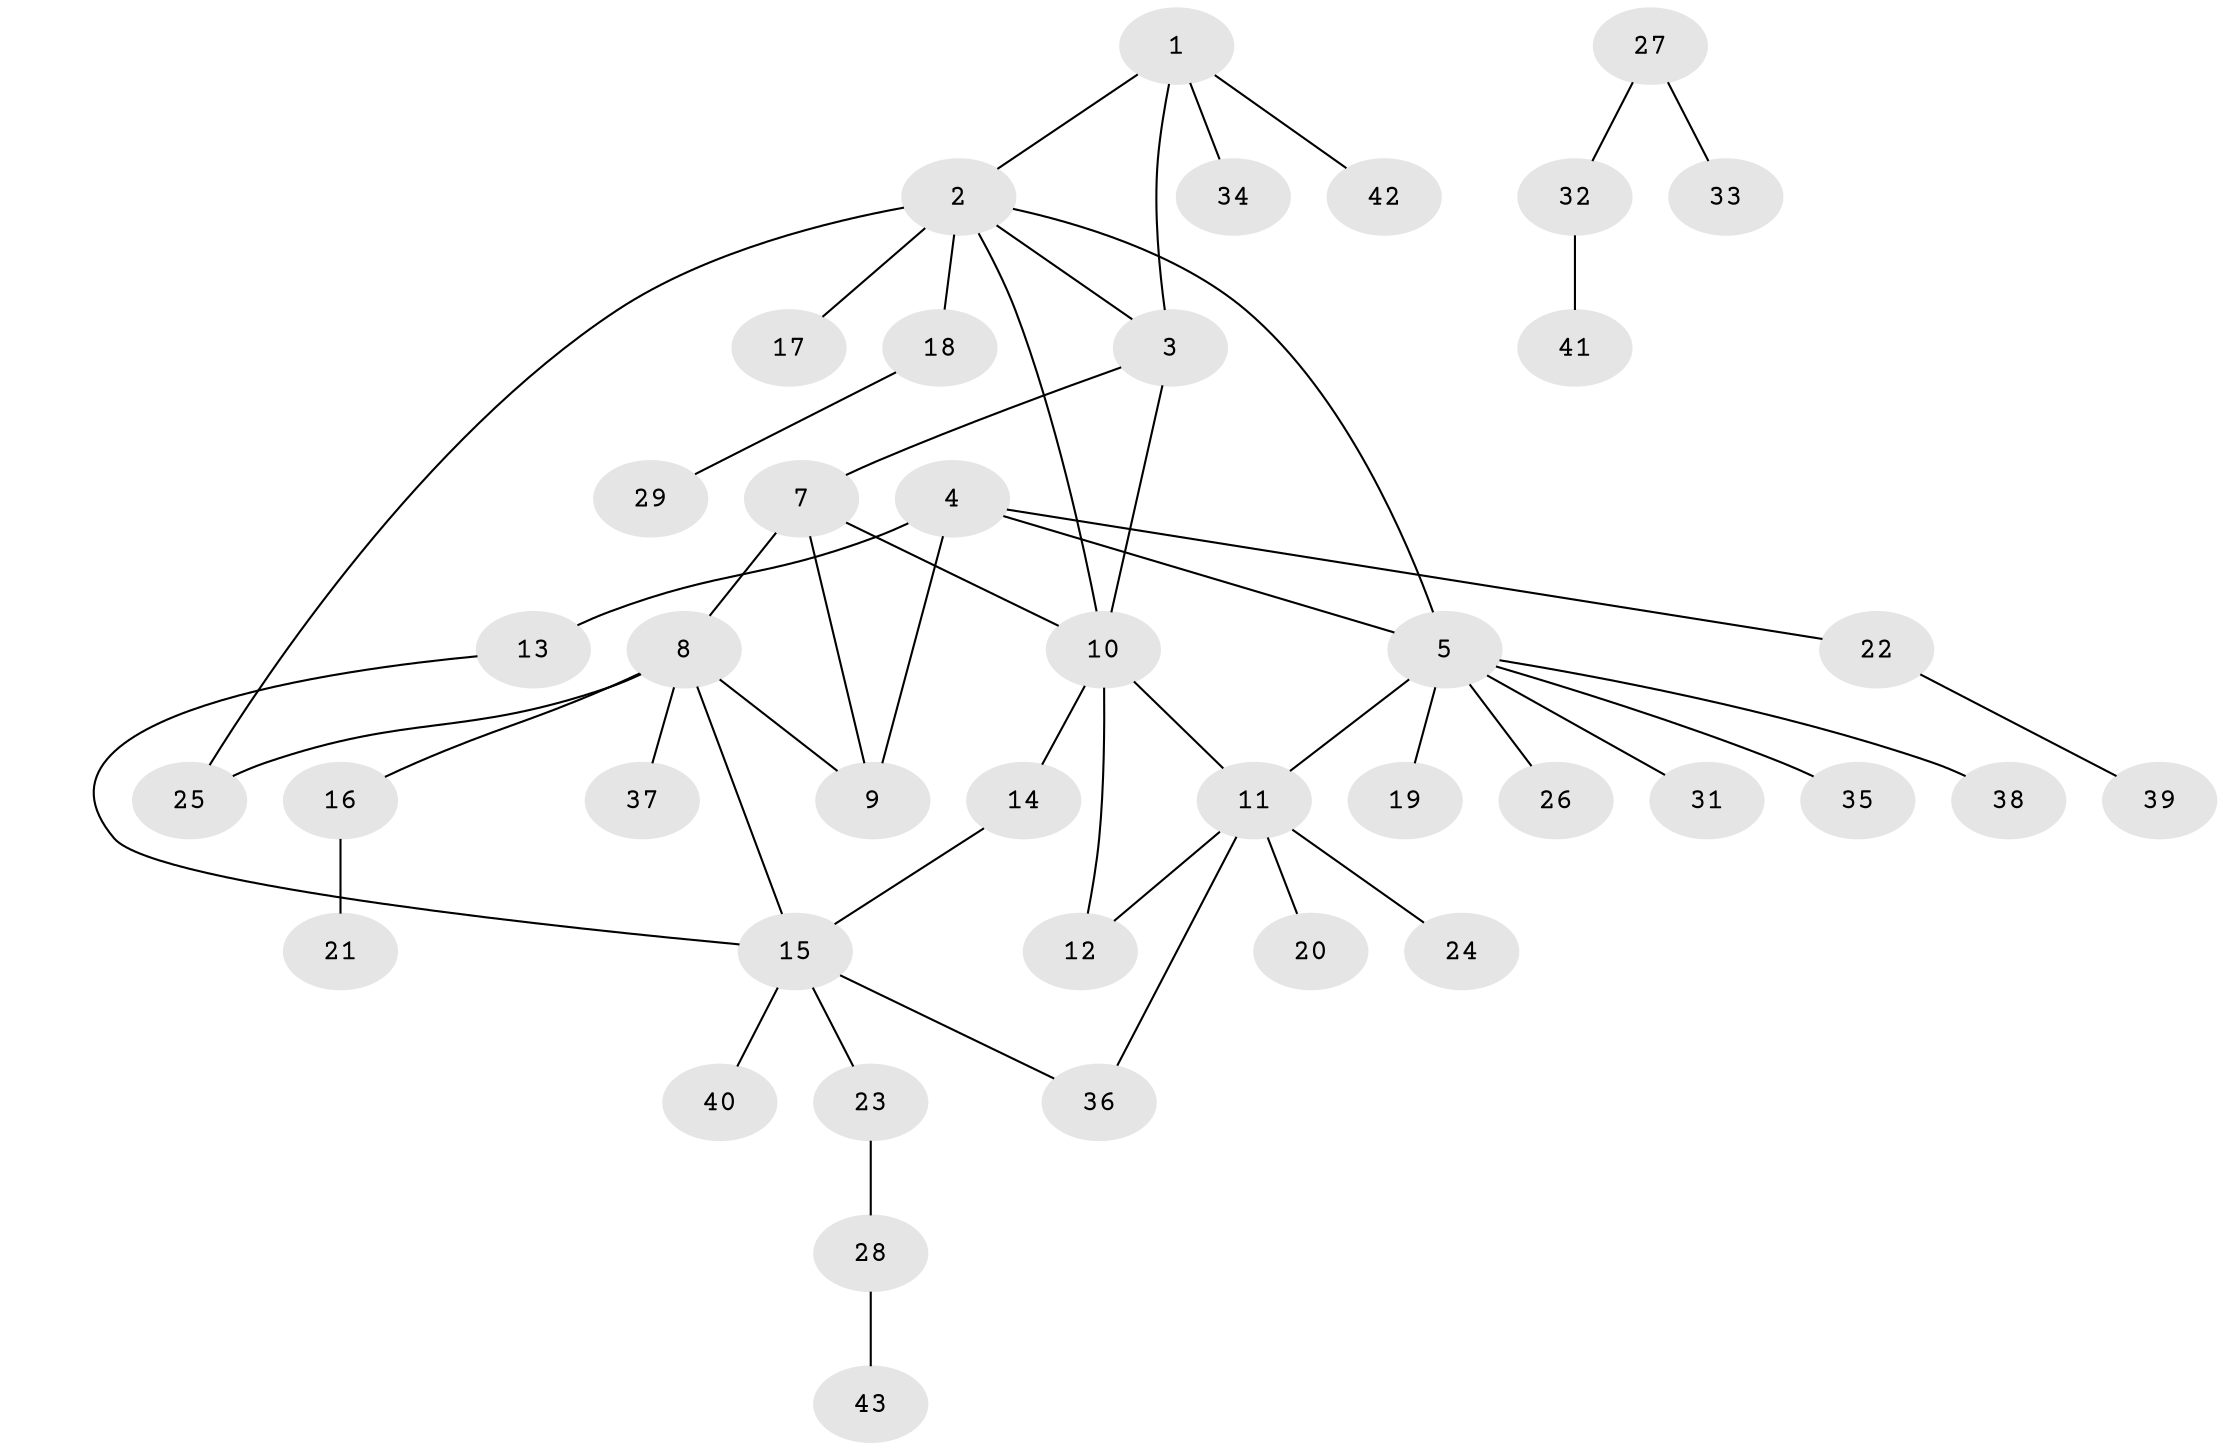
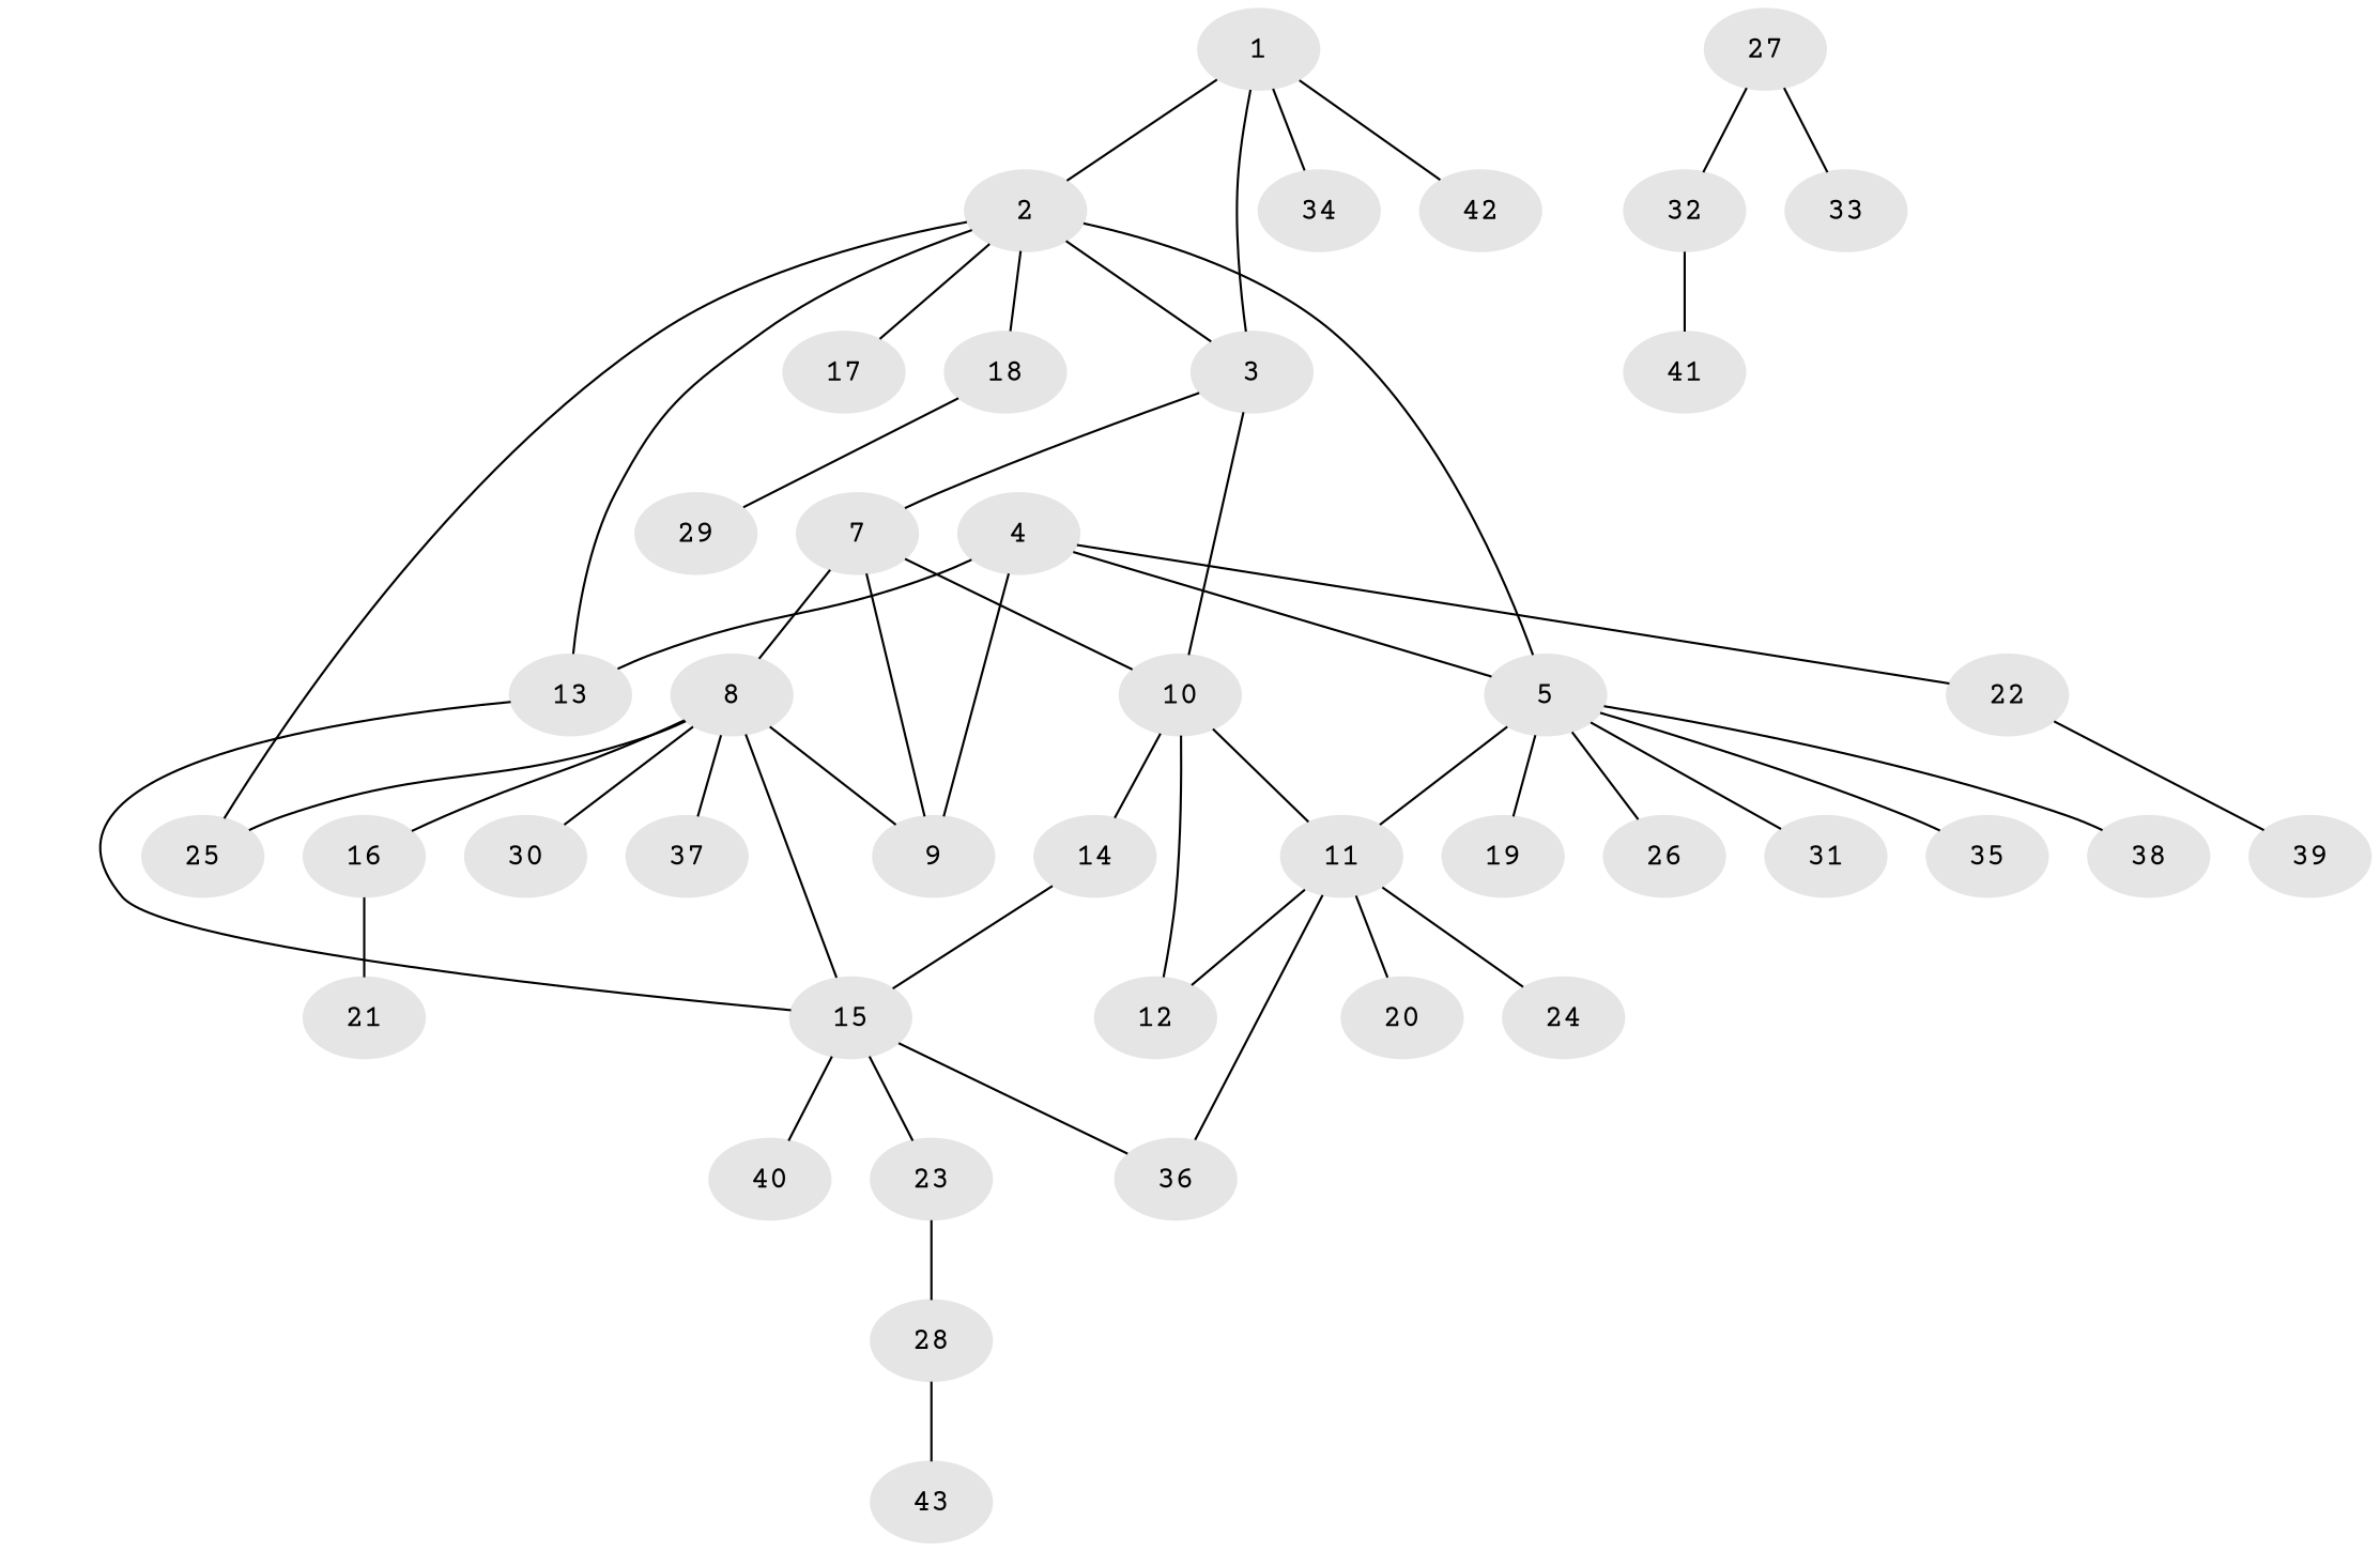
  graph {
    fontname="Courier Prime"
    node [color=gray90 fontname="Courier Prime" style=filled]
    edge [fontname="Courier Prime" weight=1.0]
    1
    2
    3
    34
    42
    5
    13
    17
    18
    25
    7
    10
    15
    36
    23
    40
    11
    19
    26
    31
    35
    38
    29
    9
    8
    12
    14
    4
    22
    39
    20
    24
    27
    32
    33
    16
+   30
    37
    21
    28
    43
    41
    1 -- 2
    1 -- 3
    1 -- 34
    1 -- 42
    2 -- 3
    2 -- 5
-   2 -- 10
+   2 -- 13
    2 -- 17
    2 -- 18
    2 -- 25
    3 -- 7
    3 -- 10
    5 -- 11
    5 -- 19
    5 -- 26
    5 -- 31
    5 -- 35
    5 -- 38
    13 -- 15
    18 -- 29
    7 -- 10
    7 -- 9
    7 -- 8
    10 -- 11
    10 -- 12
    10 -- 14
    15 -- 36
    15 -- 23
    15 -- 40
    23 -- 28
    11 -- 36
    11 -- 12
    11 -- 20
    11 -- 24
    8 -- 25
    8 -- 15
    8 -- 9
    8 -- 16
+   8 -- 30
    8 -- 37
    14 -- 15
    4 -- 5
    4 -- 13
    4 -- 9
    4 -- 22
    22 -- 39
    27 -- 32
    27 -- 33
    32 -- 41
    16 -- 21
    28 -- 43
  }
